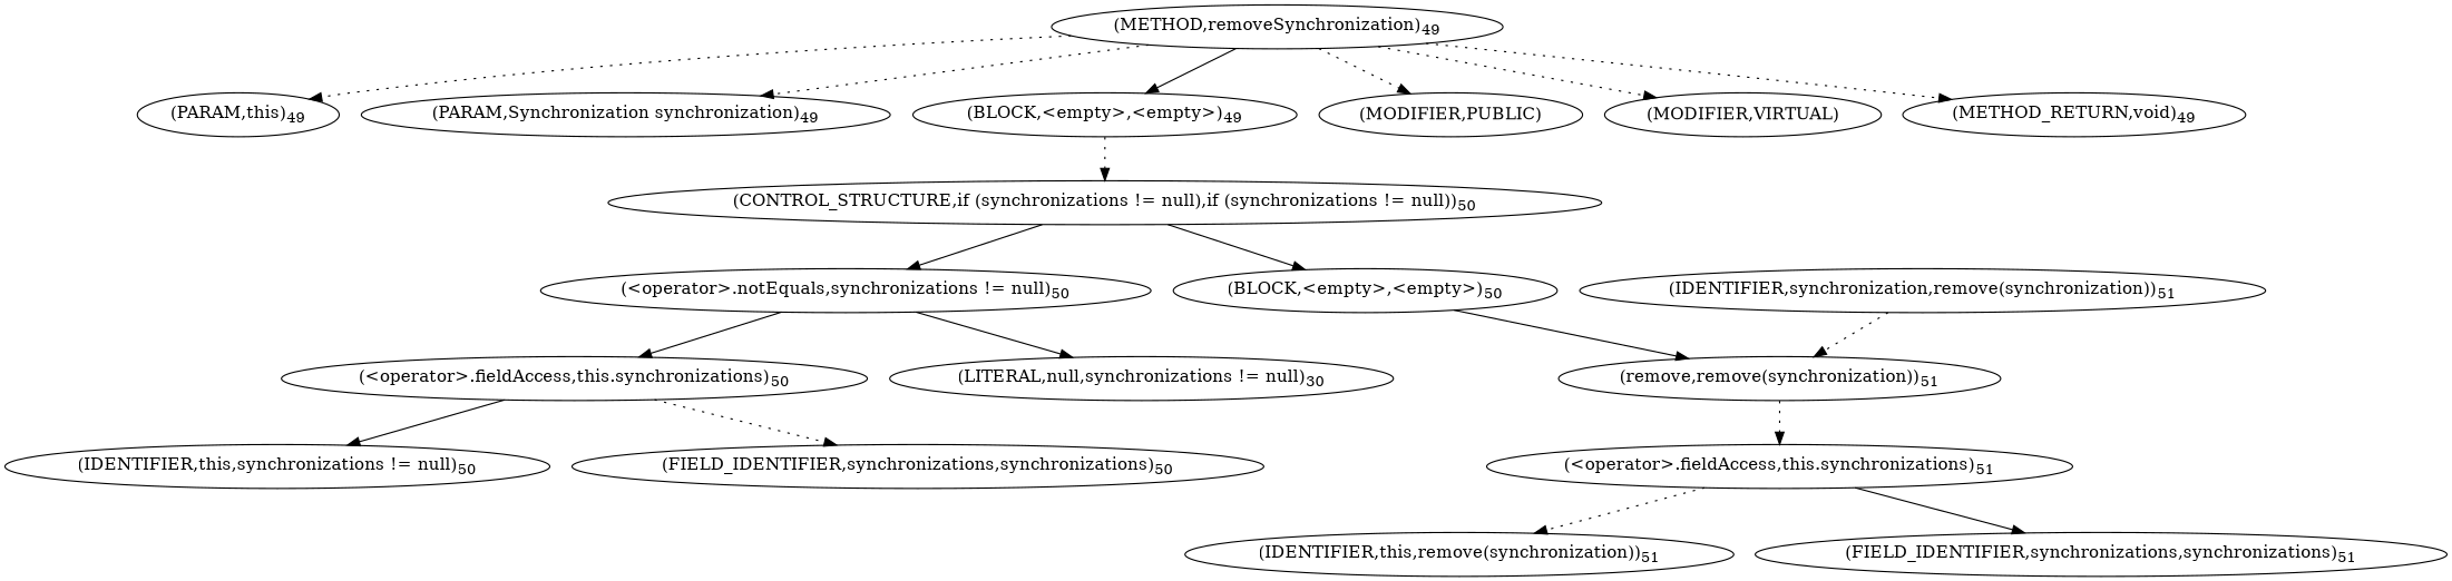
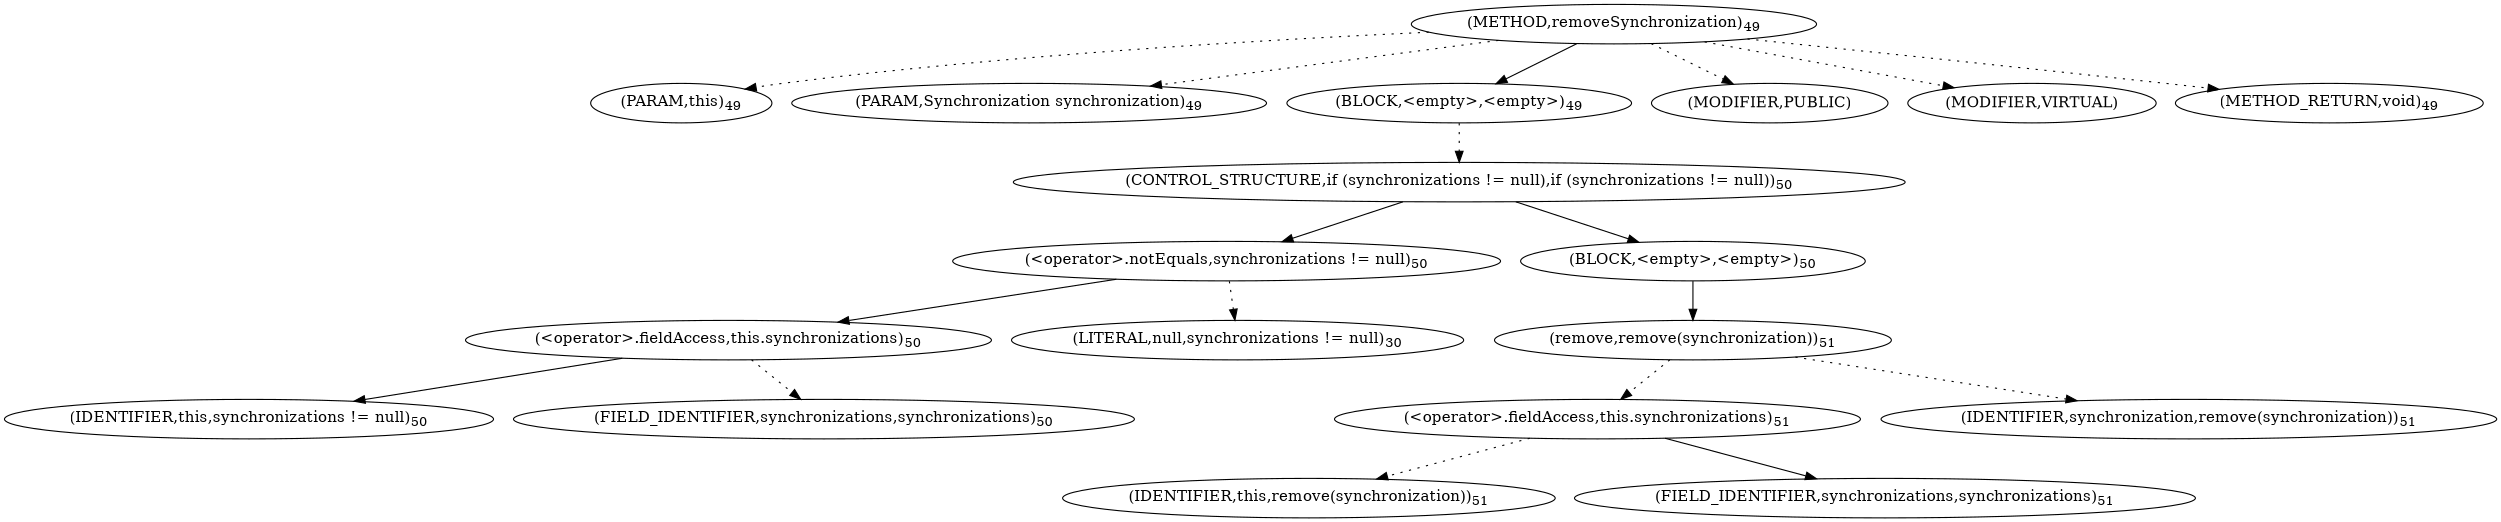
  digraph {
    edge [style=dotted]
    n1 [label=<(METHOD,removeSynchronization)<SUB>49</SUB>>]
    n2 [label=<(PARAM,this)<SUB>49</SUB>>]
    n3 [label=<(PARAM,Synchronization synchronization)<SUB>49</SUB>>]
    n4 [label=<(BLOCK,&lt;empty&gt;,&lt;empty&gt;)<SUB>49</SUB>>]
    n5 [label=<(MODIFIER,PUBLIC)>]
    n6 [label=<(MODIFIER,VIRTUAL)>]
    n7 [label=<(METHOD_RETURN,void)<SUB>49</SUB>>]
    n8 [label=<(CONTROL_STRUCTURE,if (synchronizations != null),if (synchronizations != null))<SUB>50</SUB>>]
    n9 [label=<(&lt;operator&gt;.notEquals,synchronizations != null)<SUB>50</SUB>>]
    n10 [label=<(BLOCK,&lt;empty&gt;,&lt;empty&gt;)<SUB>50</SUB>>]
    n11 [label=<(&lt;operator&gt;.fieldAccess,this.synchronizations)<SUB>50</SUB>>]
    n12 [label=<(LITERAL,null,synchronizations != null)<SUB>30</SUB>>]
    n13 [label=<(remove,remove(synchronization))<SUB>51</SUB>>]
    n14 [label=<(IDENTIFIER,this,synchronizations != null)<SUB>50</SUB>>]
    n15 [label=<(FIELD_IDENTIFIER,synchronizations,synchronizations)<SUB>50</SUB>>]
    n16 [label=<(&lt;operator&gt;.fieldAccess,this.synchronizations)<SUB>51</SUB>>]
    n17 [label=<(IDENTIFIER,synchronization,remove(synchronization))<SUB>51</SUB>>]
    n18 [label=<(IDENTIFIER,this,remove(synchronization))<SUB>51</SUB>>]
    n19 [label=<(FIELD_IDENTIFIER,synchronizations,synchronizations)<SUB>51</SUB>>]
    n1 -> n2
    n1 -> n3
    n1 -> n4 [style=solid]
    n1 -> n5
    n1 -> n6
    n1 -> n7
    n4 -> n8
    n8 -> n9 [style=solid]
    n8 -> n10 [style=solid]
    n9 -> n11 [style=solid]
-   n9 -> n12 [style=solid]
+   n9 -> n12
    n10 -> n13 [style=solid]
    n11 -> n14 [style=solid]
    n11 -> n15
    n13 -> n16
-   n17 -> n13
+   n13 -> n17
    n16 -> n18
    n16 -> n19 [style=solid]
  }
